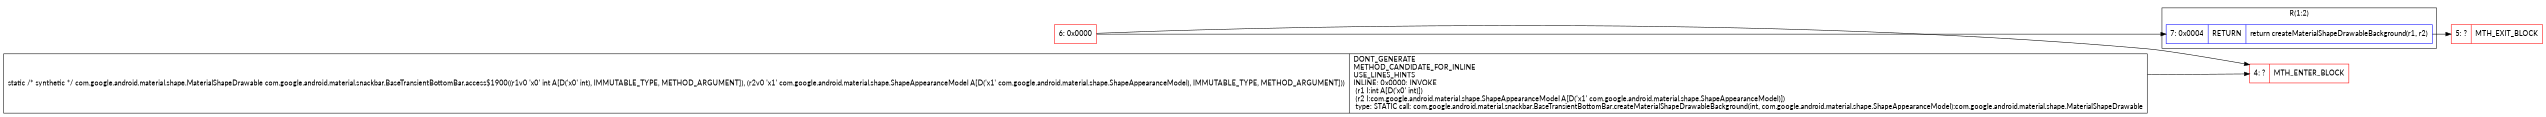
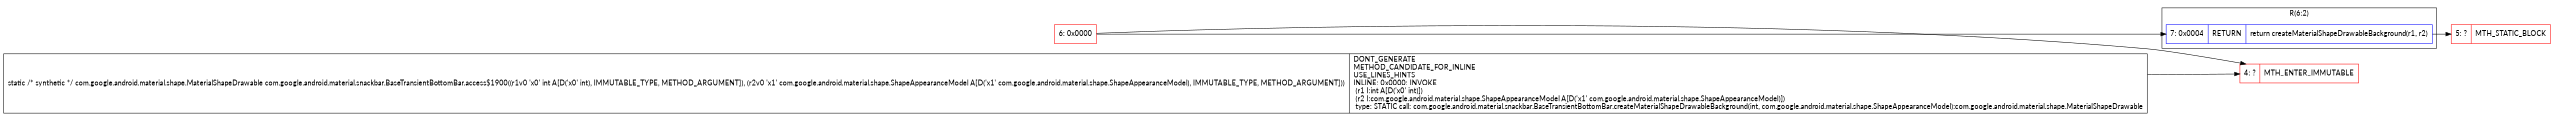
  digraph {
    fontname=Lato
    rankdir=LR
    node [color=red fontname=Lato shape=record]
    edge [fontname=Lato]
    n1 [color=blue label="{7\:\ 0x0004|RETURN\l|return createMaterialShapeDrawableBackground(r1, r2)\l}"]
-   n2 [label="{5\:\ ?|MTH_EXIT_BLOCK\l}"]
-   n3 [label="{4\:\ ?|MTH_ENTER_BLOCK\l}"]
+   n2 [label="{5\:\ ?|MTH_STATIC_BLOCK\l}"]
+   n3 [label="{4\:\ ?|MTH_ENTER_IMMUTABLE\l}"]
    n4 [label="{6\:\ 0x0000}"]
    n5 [label="{static \/* synthetic *\/ com.google.android.material.shape.MaterialShapeDrawable com.google.android.material.snackbar.BaseTransientBottomBar.access$1900((r1v0 'x0' int A[D('x0' int), IMMUTABLE_TYPE, METHOD_ARGUMENT]), (r2v0 'x1' com.google.android.material.shape.ShapeAppearanceModel A[D('x1' com.google.android.material.shape.ShapeAppearanceModel), IMMUTABLE_TYPE, METHOD_ARGUMENT]))  | DONT_GENERATE\lMETHOD_CANDIDATE_FOR_INLINE\lUSE_LINES_HINTS\lINLINE: 0x0000: INVOKE  \l  (r1 I:int A[D('x0' int)])\l  (r2 I:com.google.android.material.shape.ShapeAppearanceModel A[D('x1' com.google.android.material.shape.ShapeAppearanceModel)])\l type: STATIC call: com.google.android.material.snackbar.BaseTransientBottomBar.createMaterialShapeDrawableBackground(int, com.google.android.material.shape.ShapeAppearanceModel):com.google.android.material.shape.MaterialShapeDrawable\l}" color=""]
    subgraph cluster_1 {
-     label="R(1:2)"
+     label="R(6:2)"
      n1
    }
    n1 -> n2
    n4 -> n1
    n4 -> n3
    n5 -> n3
  }
